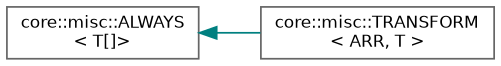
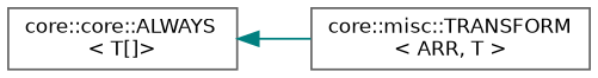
  digraph {
    rankdir=LR
    node [color=grey40 fillcolor=white fontname=Helvetica fontsize=10 shape=box style=filled]
-   n1 [height=0.2 label="core::misc::ALWAYS\l\< T[]\>" width=0.4]
+   n1 [height=0.2 label="core::core::ALWAYS\l\< T[]\>" width=0.4]
    n2 [height=0.2 label="core::misc::TRANSFORM\l\< ARR, T \>" width=0.4]
    n1 -> n2 [color=teal dir=back fontname=Helvetica fontsize=10 labelfontname=Helvetica labelfontsize=10 style=solid]
  }
